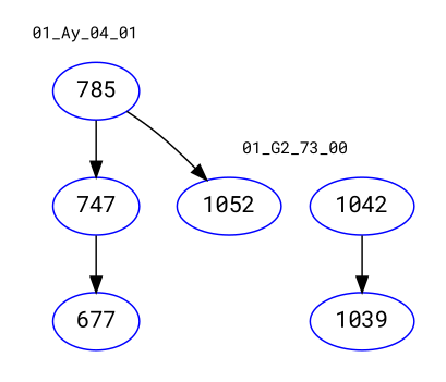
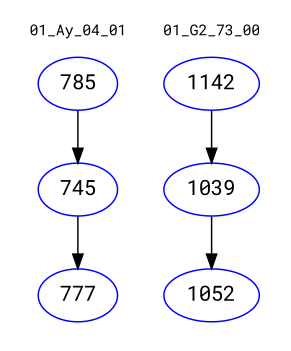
  digraph {
    fontname="Roboto Mono"
    node [color=blue fontname="Roboto Mono"]
    edge [color=black fontname="Roboto Mono"]
    n1 [label=785]
-   n2 [label=747]
-   n3 [label=677]
-   n4 [label=1042]
+   n2 [label=745]
+   n3 [label=777]
+   n4 [label=1142]
    n5 [label=1039]
    n6 [label=1052]
    subgraph cluster_1 {
      color=white
      fontsize=10
      label="01_Ay_04_01"
      n1
      n2
      n3
    }
    subgraph cluster_2 {
      color=white
      fontsize=10
      label="01_G2_73_00"
      n4
      n5
      n6
    }
    n1 -> n2
    n2 -> n3
    n4 -> n5
-   n1 -> n6
+   n5 -> n6
  }
